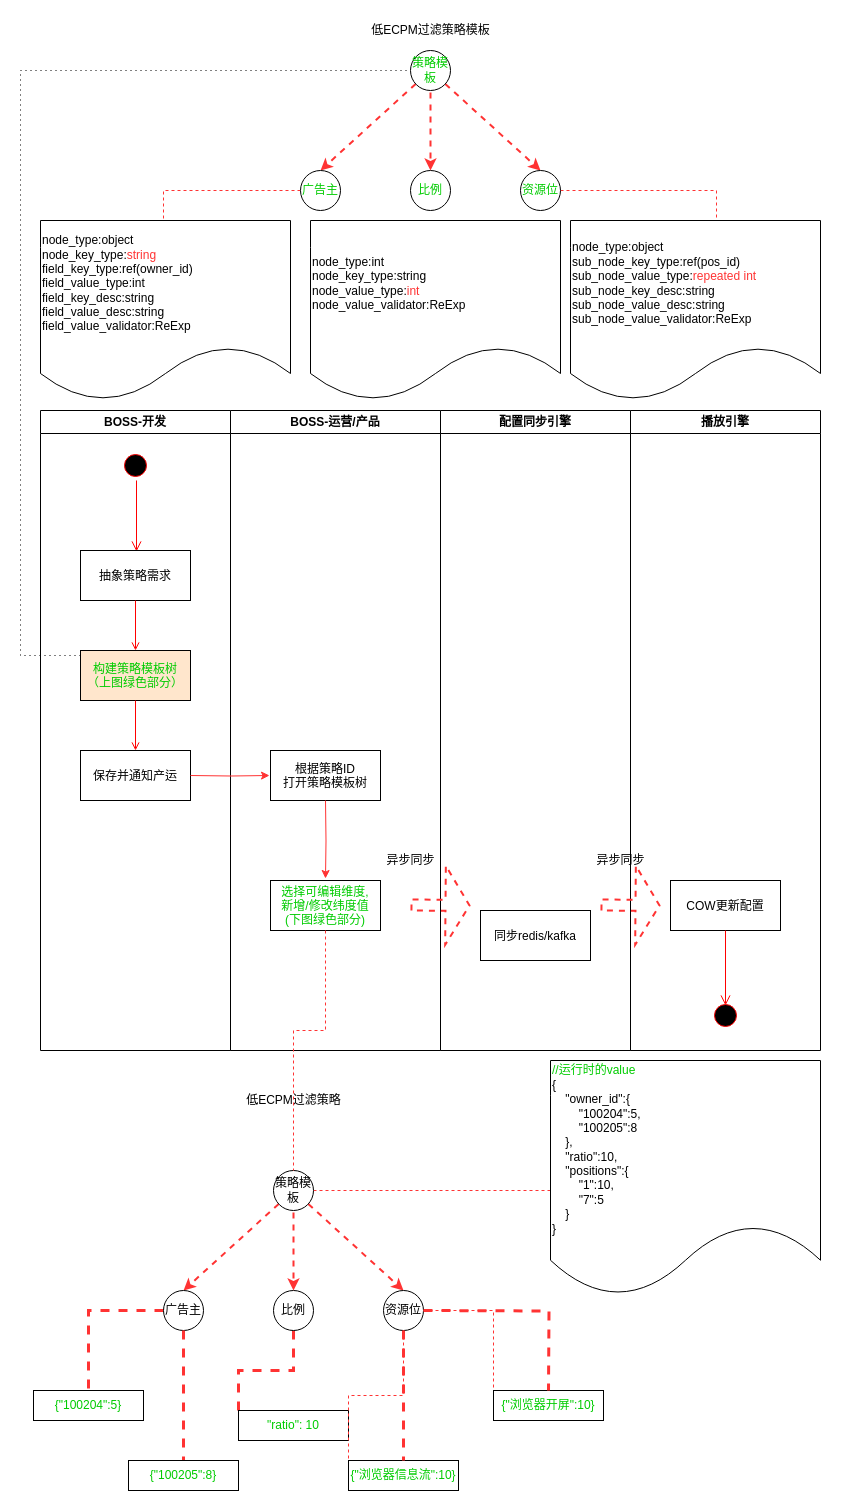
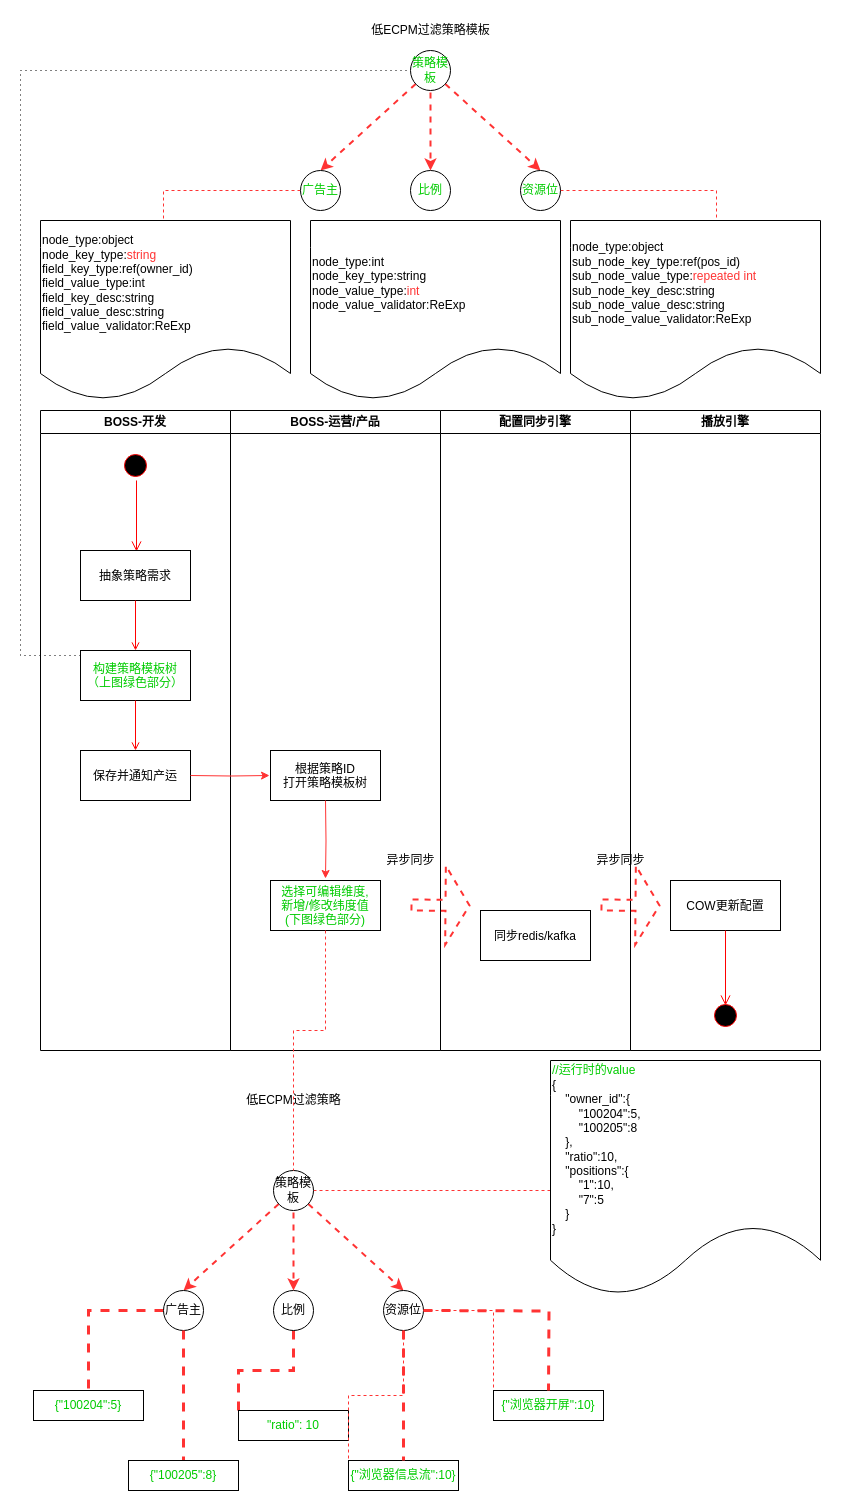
  <mxCell id="0" />
  <mxCell id="1" parent="0" />
  <mxCell id="2" value="BOSS-开发" style="swimlane;whiteSpace=wrap" parent="1" vertex="1"><mxGeometry x="40" y="410" width="190" height="640" as="geometry" /></mxCell>
  <mxCell id="3" value="" style="ellipse;shape=startState;fillColor=#000000;strokeColor=#ff0000;" parent="2" vertex="1"><mxGeometry x="80" y="40" width="30" height="30" as="geometry" /></mxCell>
  <mxCell id="4" value="" style="edgeStyle=elbowEdgeStyle;elbow=horizontal;verticalAlign=bottom;endArrow=open;endSize=8;strokeColor=#FF0000;endFill=1;rounded=0;entryX=0.509;entryY=0.02;entryDx=0;entryDy=0;entryPerimeter=0;" parent="2" source="3" target="5" edge="1"><mxGeometry x="100" y="40" as="geometry"><mxPoint x="115" y="110" as="targetPoint" /></mxGeometry></mxCell>
  <mxCell id="5" value="抽象策略需求" style="" parent="2" vertex="1"><mxGeometry x="40" y="140" width="110" height="50" as="geometry" /></mxCell>
- <mxCell id="6" value="构建策略模板树&#10;（上图绿色部分）" style="fontColor=#00CC00;fillColor=#ffe6cc;" parent="2" vertex="1"><mxGeometry x="40" y="240" width="110" height="50" as="geometry" /></mxCell>
+ <mxCell id="6" value="构建策略模板树&#10;（上图绿色部分）" style="fontColor=#00CC00;" parent="2" vertex="1"><mxGeometry x="40" y="240" width="110" height="50" as="geometry" /></mxCell>
  <mxCell id="7" value="" style="endArrow=open;strokeColor=#FF0000;endFill=1;rounded=0" parent="2" target="6" edge="1"><mxGeometry relative="1" as="geometry"><mxPoint x="95" y="190" as="sourcePoint" /></mxGeometry></mxCell>
  <mxCell id="8" value="保存并通知产运" style="" parent="2" vertex="1"><mxGeometry x="40" y="340" width="110" height="50" as="geometry" /></mxCell>
  <mxCell id="9" value="" style="endArrow=open;strokeColor=#FF0000;endFill=1;rounded=0;" parent="2" source="6" edge="1"><mxGeometry relative="1" as="geometry"><mxPoint x="95" y="340" as="targetPoint" /></mxGeometry></mxCell>
  <mxCell id="10" style="rounded=0;orthogonalLoop=1;jettySize=auto;html=1;entryX=0.5;entryY=0;entryDx=0;entryDy=0;dashed=1;strokeColor=#FF3333;strokeWidth=2;" parent="1" source="12" target="31" edge="1"><mxGeometry relative="1" as="geometry" /></mxCell>
  <mxCell id="11" style="edgeStyle=none;rounded=0;orthogonalLoop=1;jettySize=auto;html=1;entryX=0.5;entryY=0;entryDx=0;entryDy=0;dashed=1;strokeColor=#FF3333;strokeWidth=2;" parent="1" source="12" target="33" edge="1"><mxGeometry relative="1" as="geometry" /></mxCell>
  <mxCell id="12" value="策略模板" style="ellipse;whiteSpace=wrap;html=1;aspect=fixed;fontColor=#00CC00;" parent="1" vertex="1"><mxGeometry x="410" y="50" width="40" height="40" as="geometry" /></mxCell>
  <mxCell id="13" value="低ECPM过滤策略模板" style="text;html=1;align=center;verticalAlign=middle;resizable=0;points=[];autosize=1;strokeColor=none;fillColor=none;fontColor=#000000;" parent="1" vertex="1"><mxGeometry x="365" y="20" width="130" height="20" as="geometry" /></mxCell>
  <mxCell id="14" style="edgeStyle=orthogonalEdgeStyle;rounded=0;orthogonalLoop=1;jettySize=auto;html=1;entryX=0;entryY=0.5;entryDx=0;entryDy=0;fontColor=#000000;strokeColor=#000000;endArrow=none;endFill=0;dashed=1;dashPattern=1 4;" parent="1" source="6" target="12" edge="1"><mxGeometry relative="1" as="geometry"><Array as="points"><mxPoint x="20" y="655" /><mxPoint x="20" y="70" /></Array></mxGeometry></mxCell>
  <mxCell id="15" value="BOSS-运营/产品" style="swimlane;whiteSpace=wrap" parent="1" vertex="1"><mxGeometry x="230" y="410" width="210" height="640" as="geometry" /></mxCell>
  <mxCell id="16" value="根据策略ID&#10;打开策略模板树" style="" parent="15" vertex="1"><mxGeometry x="40" y="340" width="110" height="50" as="geometry" /></mxCell>
  <mxCell id="17" value="选择可编辑维度,&#10;新增/修改纬度值&#10;(下图绿色部分)" style="fillColor=rgb(255, 255, 255);strokeColor=rgb(0, 0, 0);fontColor=#00CC00;" parent="15" vertex="1"><mxGeometry x="40" y="470" width="110" height="50" as="geometry" /></mxCell>
  <mxCell id="18" value="异步同步" style="text;html=1;align=center;verticalAlign=middle;resizable=0;points=[];autosize=1;strokeColor=none;fillColor=none;" parent="15" vertex="1"><mxGeometry x="150" y="440" width="60" height="20" as="geometry" /></mxCell>
  <mxCell id="19" style="edgeStyle=orthogonalEdgeStyle;rounded=0;orthogonalLoop=1;jettySize=auto;html=1;entryX=-0.009;entryY=0.5;entryDx=0;entryDy=0;entryPerimeter=0;strokeColor=#FF3333;" parent="1" target="16" edge="1"><mxGeometry relative="1" as="geometry"><mxPoint x="190" y="775" as="sourcePoint" /></mxGeometry></mxCell>
  <mxCell id="20" style="edgeStyle=orthogonalEdgeStyle;rounded=0;orthogonalLoop=1;jettySize=auto;html=1;entryX=0.5;entryY=-0.04;entryDx=0;entryDy=0;entryPerimeter=0;strokeColor=#FF3333;" parent="1" target="17" edge="1"><mxGeometry relative="1" as="geometry"><mxPoint x="325" y="800" as="sourcePoint" /><mxPoint x="279.01" y="785" as="targetPoint" /></mxGeometry></mxCell>
  <mxCell id="21" value="配置同步引擎" style="swimlane;whiteSpace=wrap" parent="1" vertex="1"><mxGeometry x="440" y="410" width="190" height="640" as="geometry" /></mxCell>
  <mxCell id="22" value="同步redis/kafka" style="fillColor=rgb(255, 255, 255);strokeColor=rgb(0, 0, 0);fontColor=rgb(0, 0, 0);" parent="21" vertex="1"><mxGeometry x="40" y="500" width="110" height="50" as="geometry" /></mxCell>
  <mxCell id="23" value="" style="shape=flexArrow;endArrow=classic;html=1;rounded=0;strokeColor=#FF3333;endWidth=66;endSize=7.33;dashed=1;strokeWidth=2;" parent="21" edge="1"><mxGeometry width="50" height="50" relative="1" as="geometry"><mxPoint x="-30" y="494.5" as="sourcePoint" /><mxPoint x="30" y="495" as="targetPoint" /></mxGeometry></mxCell>
  <mxCell id="24" value="播放引擎" style="swimlane;whiteSpace=wrap" parent="1" vertex="1"><mxGeometry x="630" y="410" width="190" height="640" as="geometry" /></mxCell>
  <mxCell id="25" value="COW更新配置" style="fillColor=rgb(255, 255, 255);strokeColor=rgb(0, 0, 0);fontColor=rgb(0, 0, 0);" parent="24" vertex="1"><mxGeometry x="40" y="470" width="110" height="50" as="geometry" /></mxCell>
  <mxCell id="26" value="异步同步" style="text;html=1;align=center;verticalAlign=middle;resizable=0;points=[];autosize=1;strokeColor=none;fillColor=none;" parent="24" vertex="1"><mxGeometry x="-40" y="440" width="60" height="20" as="geometry" /></mxCell>
  <mxCell id="27" value="" style="shape=flexArrow;endArrow=classic;html=1;rounded=0;strokeColor=#FF3333;endWidth=66;endSize=7.33;dashed=1;strokeWidth=2;" parent="24" edge="1"><mxGeometry width="50" height="50" relative="1" as="geometry"><mxPoint x="-30" y="494.5" as="sourcePoint" /><mxPoint x="30" y="495" as="targetPoint" /></mxGeometry></mxCell>
  <mxCell id="28" value="" style="ellipse;shape=startState;fillColor=#000000;strokeColor=#ff0000;" parent="24" vertex="1"><mxGeometry x="80" y="590" width="30" height="30" as="geometry" /></mxCell>
  <mxCell id="29" value="" style="edgeStyle=elbowEdgeStyle;elbow=horizontal;verticalAlign=bottom;endArrow=open;endSize=8;strokeColor=#FF0000;endFill=1;rounded=0" parent="24" edge="1"><mxGeometry x="-210.5" y="440" as="geometry"><mxPoint x="94.5" y="595" as="targetPoint" /><mxPoint x="95" y="520" as="sourcePoint" /></mxGeometry></mxCell>
  <mxCell id="30" style="edgeStyle=orthogonalEdgeStyle;rounded=0;orthogonalLoop=1;jettySize=auto;html=1;dashed=1;strokeColor=#FF3333;strokeWidth=1;entryX=0.492;entryY=0;entryDx=0;entryDy=0;entryPerimeter=0;endArrow=none;endFill=0;" parent="1" source="31" target="34" edge="1"><mxGeometry relative="1" as="geometry"><mxPoint x="100" y="130" as="targetPoint" /><Array as="points"><mxPoint x="163" y="190" /></Array></mxGeometry></mxCell>
  <mxCell id="31" value="广告主" style="ellipse;whiteSpace=wrap;html=1;aspect=fixed;fontColor=#00CC00;" parent="1" vertex="1"><mxGeometry x="300" y="170" width="40" height="40" as="geometry" /></mxCell>
  <mxCell id="32" style="edgeStyle=orthogonalEdgeStyle;rounded=0;orthogonalLoop=1;jettySize=auto;html=1;dashed=1;endArrow=none;endFill=0;strokeColor=#FF3333;strokeWidth=1;entryX=0.572;entryY=0.006;entryDx=0;entryDy=0;entryPerimeter=0;" parent="1" source="33" target="35" edge="1"><mxGeometry relative="1" as="geometry"><mxPoint x="780" y="190" as="targetPoint" /><Array as="points"><mxPoint x="716" y="190" /><mxPoint x="716" y="221" /></Array></mxGeometry></mxCell>
  <mxCell id="33" value="资源位" style="ellipse;whiteSpace=wrap;html=1;aspect=fixed;fontColor=#00CC00;" parent="1" vertex="1"><mxGeometry x="520" y="170" width="40" height="40" as="geometry" /></mxCell>
  <mxCell id="34" value="node_type:object&lt;br&gt;node_key_type:&lt;font color=&quot;#ff3333&quot;&gt;string&lt;/font&gt;&lt;br&gt;field_key_type:ref(owner_id)&lt;br&gt;field_value_type:int&lt;br&gt;field_key_desc:string&lt;br&gt;field_value_desc:string&lt;br&gt;field_value_validator:ReExp" style="shape=document;whiteSpace=wrap;html=1;boundedLbl=1;align=left;" parent="1" vertex="1"><mxGeometry x="40" y="220" width="250" height="180" as="geometry" /></mxCell>
  <mxCell id="35" value="node_type:object&lt;br&gt;sub_node_key_type:ref(pos_id)&lt;br&gt;sub_node_value_type:&lt;font color=&quot;#ff3333&quot;&gt;repeated int&lt;/font&gt;&lt;br&gt;sub_node_key_desc:string&lt;br&gt;sub_node_value_desc:string&lt;br&gt;sub_node_value_validator:ReExp" style="shape=document;whiteSpace=wrap;html=1;boundedLbl=1;align=left;" parent="1" vertex="1"><mxGeometry x="570" y="220" width="250" height="180" as="geometry" /></mxCell>
  <mxCell id="36" value="比例" style="ellipse;whiteSpace=wrap;html=1;aspect=fixed;fontColor=#00CC00;" parent="1" vertex="1"><mxGeometry x="410" y="170" width="40" height="40" as="geometry" /></mxCell>
  <mxCell id="37" style="edgeStyle=none;rounded=0;orthogonalLoop=1;jettySize=auto;html=1;entryX=0.5;entryY=0;entryDx=0;entryDy=0;dashed=1;strokeColor=#FF3333;strokeWidth=2;" parent="1" target="36" edge="1"><mxGeometry relative="1" as="geometry"><mxPoint x="430" y="92" as="sourcePoint" /><mxPoint x="570" y="180" as="targetPoint" /></mxGeometry></mxCell>
  <mxCell id="38" value="node_type:int&lt;br&gt;node_key_type:string&lt;br&gt;node_value_type:&lt;font color=&quot;#ff3333&quot;&gt;int&lt;/font&gt;&lt;br&gt;node_value_validator:ReExp" style="shape=document;whiteSpace=wrap;html=1;boundedLbl=1;align=left;" parent="1" vertex="1"><mxGeometry x="310" y="220" width="250" height="180" as="geometry" /></mxCell>
  <mxCell id="39" style="rounded=0;orthogonalLoop=1;jettySize=auto;html=1;entryX=0.5;entryY=0;entryDx=0;entryDy=0;dashed=1;strokeColor=#FF3333;strokeWidth=2;" parent="1" source="42" target="45" edge="1"><mxGeometry relative="1" as="geometry" /></mxCell>
  <mxCell id="40" style="edgeStyle=none;rounded=0;orthogonalLoop=1;jettySize=auto;html=1;entryX=0.5;entryY=0;entryDx=0;entryDy=0;dashed=1;strokeColor=#FF3333;strokeWidth=2;" parent="1" source="42" target="46" edge="1"><mxGeometry relative="1" as="geometry" /></mxCell>
  <mxCell id="41" style="edgeStyle=orthogonalEdgeStyle;rounded=0;orthogonalLoop=1;jettySize=auto;html=1;dashed=1;fontColor=#000000;endArrow=none;endFill=0;strokeColor=#FF3333;strokeWidth=1;" parent="1" source="42" edge="1"><mxGeometry relative="1" as="geometry"><mxPoint x="563" y="1190" as="targetPoint" /></mxGeometry></mxCell>
  <mxCell id="42" value="策略模板" style="ellipse;whiteSpace=wrap;html=1;aspect=fixed;fontColor=#000000;" parent="1" vertex="1"><mxGeometry x="273" y="1170" width="40" height="40" as="geometry" /></mxCell>
  <mxCell id="43" value="低ECPM过滤策略" style="text;html=1;align=center;verticalAlign=middle;resizable=0;points=[];autosize=1;strokeColor=none;fillColor=none;fontColor=#000000;" parent="1" vertex="1"><mxGeometry x="238" y="1090" width="110" height="20" as="geometry" /></mxCell>
  <mxCell id="44" value="" style="edgeStyle=orthogonalEdgeStyle;rounded=0;orthogonalLoop=1;jettySize=auto;html=1;dashed=1;fontColor=#FF3333;endArrow=none;endFill=0;strokeColor=#FF3333;strokeWidth=3;" parent="1" source="45" target="50" edge="1"><mxGeometry relative="1" as="geometry" /></mxCell>
  <mxCell id="45" value="广告主" style="ellipse;whiteSpace=wrap;html=1;aspect=fixed;fontColor=#000000;" parent="1" vertex="1"><mxGeometry x="163" y="1290" width="40" height="40" as="geometry" /></mxCell>
  <mxCell id="46" value="资源位" style="ellipse;whiteSpace=wrap;html=1;aspect=fixed;fontColor=#000000;" parent="1" vertex="1"><mxGeometry x="383" y="1290" width="40" height="40" as="geometry" /></mxCell>
  <mxCell id="47" style="edgeStyle=orthogonalEdgeStyle;rounded=0;orthogonalLoop=1;jettySize=auto;html=1;entryX=0;entryY=0;entryDx=0;entryDy=0;dashed=1;fontColor=#FF3333;endArrow=none;endFill=0;strokeColor=#FF3333;strokeWidth=3;" parent="1" source="48" target="53" edge="1"><mxGeometry relative="1" as="geometry" /></mxCell>
  <mxCell id="48" value="比例" style="ellipse;whiteSpace=wrap;html=1;aspect=fixed;fontColor=#000000;" parent="1" vertex="1"><mxGeometry x="273" y="1290" width="40" height="40" as="geometry" /></mxCell>
  <mxCell id="49" style="edgeStyle=none;rounded=0;orthogonalLoop=1;jettySize=auto;html=1;entryX=0.5;entryY=0;entryDx=0;entryDy=0;dashed=1;strokeColor=#FF3333;strokeWidth=2;" parent="1" target="48" edge="1"><mxGeometry relative="1" as="geometry"><mxPoint x="293" y="1212" as="sourcePoint" /><mxPoint x="433" y="1300" as="targetPoint" /></mxGeometry></mxCell>
  <mxCell id="50" value="{&quot;100204&quot;:5}" style="whiteSpace=wrap;html=1;fillColor=rgb(255, 255, 255);strokeColor=rgb(0, 0, 0);fontColor=#00CC00;" parent="1" vertex="1"><mxGeometry x="33" y="1390" width="110" height="30" as="geometry" /></mxCell>
  <mxCell id="51" value="" style="edgeStyle=orthogonalEdgeStyle;rounded=0;orthogonalLoop=1;jettySize=auto;html=1;dashed=1;fontColor=#FF3333;endArrow=none;endFill=0;strokeColor=#FF3333;strokeWidth=3;exitX=0.5;exitY=1;exitDx=0;exitDy=0;entryX=0.6;entryY=0.033;entryDx=0;entryDy=0;entryPerimeter=0;" parent="1" source="45" target="52" edge="1"><mxGeometry relative="1" as="geometry"><mxPoint x="153" y="1310" as="sourcePoint" /><Array as="points"><mxPoint x="183" y="1461" /></Array></mxGeometry></mxCell>
  <mxCell id="52" value="&lt;span&gt;{&quot;100205&quot;:8}&lt;/span&gt;" style="whiteSpace=wrap;html=1;fillColor=rgb(255, 255, 255);strokeColor=rgb(0, 0, 0);fontColor=#00CC00;" parent="1" vertex="1"><mxGeometry x="128" y="1460" width="110" height="30" as="geometry" /></mxCell>
  <mxCell id="53" value="&quot;ratio&quot;: 10" style="whiteSpace=wrap;html=1;fillColor=rgb(255, 255, 255);strokeColor=rgb(0, 0, 0);fontColor=#00CC00;" parent="1" vertex="1"><mxGeometry x="238" y="1410" width="110" height="30" as="geometry" /></mxCell>
  <mxCell id="54" style="edgeStyle=orthogonalEdgeStyle;rounded=0;orthogonalLoop=1;jettySize=auto;html=1;entryX=0;entryY=0;entryDx=0;entryDy=0;dashed=1;fontColor=#FF3333;endArrow=none;endFill=0;strokeColor=#FF3333;strokeWidth=1;exitX=1;exitY=0.5;exitDx=0;exitDy=0;" parent="1" source="46" target="55" edge="1"><mxGeometry relative="1" as="geometry"><mxPoint x="548" y="1330" as="sourcePoint" /></mxGeometry></mxCell>
  <mxCell id="55" value="{&quot;浏览器开屏&quot;:10}" style="whiteSpace=wrap;html=1;fillColor=rgb(255, 255, 255);strokeColor=rgb(0, 0, 0);fontColor=#00CC00;" parent="1" vertex="1"><mxGeometry x="493" y="1390" width="110" height="30" as="geometry" /></mxCell>
  <mxCell id="56" style="edgeStyle=orthogonalEdgeStyle;rounded=0;orthogonalLoop=1;jettySize=auto;html=1;entryX=0;entryY=0;entryDx=0;entryDy=0;dashed=1;fontColor=#FF3333;endArrow=none;endFill=0;strokeColor=#FF3333;strokeWidth=1;exitX=0.5;exitY=1;exitDx=0;exitDy=0;" parent="1" source="46" target="57" edge="1"><mxGeometry relative="1" as="geometry"><mxPoint x="403" y="1380" as="sourcePoint" /></mxGeometry></mxCell>
  <mxCell id="57" value="{&quot;浏览器信息流&quot;:10}" style="whiteSpace=wrap;html=1;fillColor=rgb(255, 255, 255);strokeColor=rgb(0, 0, 0);fontColor=#00CC00;" parent="1" vertex="1"><mxGeometry x="348" y="1460" width="110" height="30" as="geometry" /></mxCell>
  <mxCell id="58" style="edgeStyle=orthogonalEdgeStyle;rounded=0;orthogonalLoop=1;jettySize=auto;html=1;entryX=0.5;entryY=0;entryDx=0;entryDy=0;dashed=1;fontColor=#FF3333;endArrow=none;endFill=0;strokeColor=#FF3333;strokeWidth=1;" parent="1" target="42" edge="1"><mxGeometry relative="1" as="geometry"><mxPoint x="325" y="930" as="sourcePoint" /><Array as="points"><mxPoint x="325" y="1030" /><mxPoint x="293" y="1030" /></Array></mxGeometry></mxCell>
  <mxCell id="59" value="&lt;div&gt;&lt;br&gt;&lt;/div&gt;&lt;div&gt;&lt;font color=&quot;#00cc00&quot;&gt;//运行时的value&lt;/font&gt;&lt;/div&gt;&lt;div&gt;{&lt;/div&gt;&lt;div&gt;&amp;nbsp; &amp;nbsp; &quot;owner_id&quot;:{&lt;/div&gt;&lt;div&gt;&amp;nbsp; &amp;nbsp; &amp;nbsp; &amp;nbsp; &quot;100204&quot;:5,&lt;/div&gt;&lt;div&gt;&amp;nbsp; &amp;nbsp; &amp;nbsp; &amp;nbsp; &quot;100205&quot;:8&lt;/div&gt;&lt;div&gt;&amp;nbsp; &amp;nbsp; },&lt;/div&gt;&lt;div&gt;&amp;nbsp; &amp;nbsp; &quot;ratio&quot;:10,&lt;/div&gt;&lt;div&gt;&amp;nbsp; &amp;nbsp; &quot;positions&quot;:{&lt;/div&gt;&lt;div&gt;&amp;nbsp; &amp;nbsp; &amp;nbsp; &amp;nbsp; &quot;1&quot;:10,&lt;/div&gt;&lt;div&gt;&amp;nbsp; &amp;nbsp; &amp;nbsp; &amp;nbsp; &quot;7&quot;:5&lt;/div&gt;&lt;div&gt;&amp;nbsp; &amp;nbsp; }&lt;/div&gt;&lt;div&gt;}&lt;/div&gt;" style="shape=document;whiteSpace=wrap;html=1;boundedLbl=1;fontColor=#000000;align=left;" parent="1" vertex="1"><mxGeometry x="550" y="1060" width="270" height="235" as="geometry" /></mxCell>
  <mxCell id="60" style="edgeStyle=orthogonalEdgeStyle;rounded=0;orthogonalLoop=1;jettySize=auto;html=1;dashed=1;fontColor=#FF3333;endArrow=none;endFill=0;strokeColor=#FF3333;strokeWidth=3;exitX=1;exitY=0.5;exitDx=0;exitDy=0;" parent="1" edge="1"><mxGeometry relative="1" as="geometry"><mxPoint x="423" y="1310" as="sourcePoint" /><mxPoint x="548" y="1390" as="targetPoint" /></mxGeometry></mxCell>
  <mxCell id="61" style="edgeStyle=orthogonalEdgeStyle;rounded=0;orthogonalLoop=1;jettySize=auto;html=1;dashed=1;fontColor=#FF3333;endArrow=none;endFill=0;strokeColor=#FF3333;strokeWidth=3;exitX=0.5;exitY=1;exitDx=0;exitDy=0;" parent="1" edge="1"><mxGeometry relative="1" as="geometry"><mxPoint x="403" y="1330" as="sourcePoint" /><mxPoint x="403" y="1460" as="targetPoint" /></mxGeometry></mxCell>
